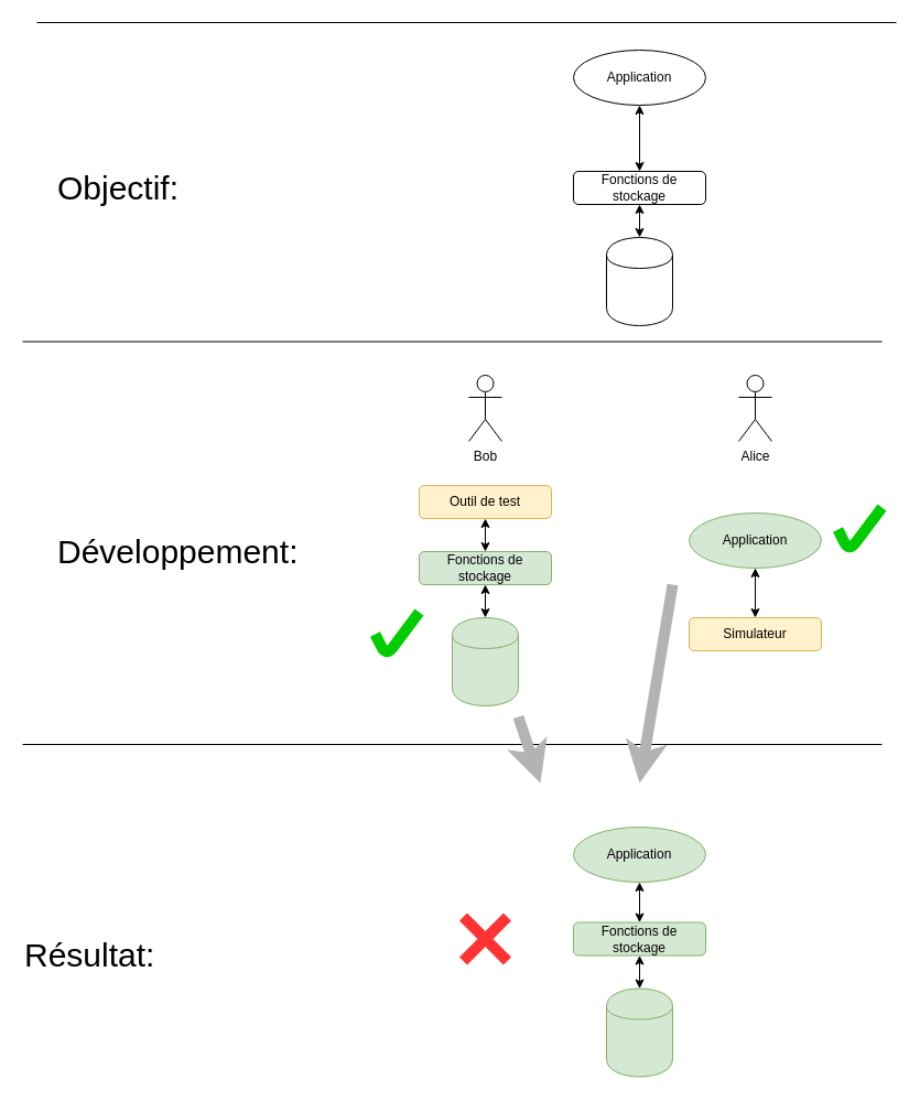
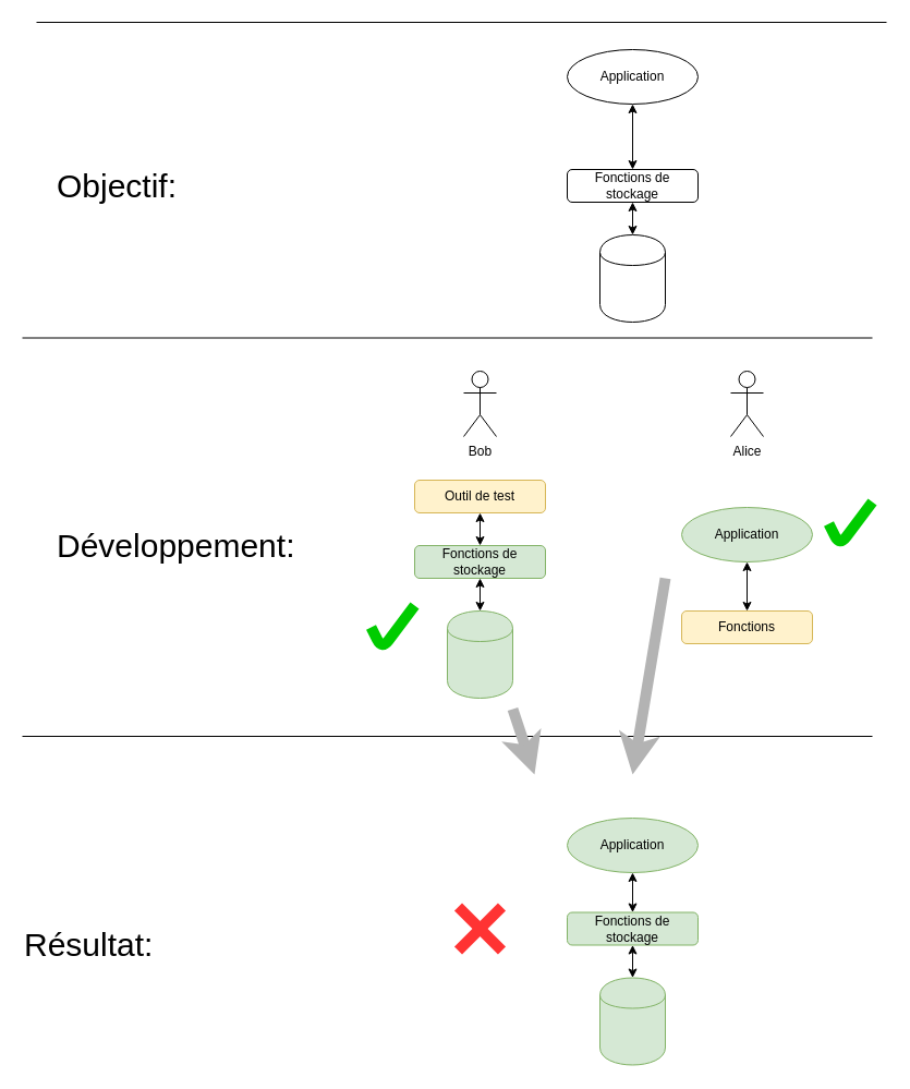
  <mxCell id="0" />
  <mxCell id="1" parent="0" />
  <mxCell id="2" value="" style="shape=cylinder;whiteSpace=wrap;html=1;boundedLbl=1;backgroundOutline=1;" vertex="1" parent="1"><mxGeometry x="550" y="215" width="60" height="80" as="geometry" /></mxCell>
  <mxCell id="3" value="Application" style="ellipse;whiteSpace=wrap;html=1;" vertex="1" parent="1"><mxGeometry x="520" y="45" width="120" height="50" as="geometry" /></mxCell>
  <mxCell id="4" value="Fonctions de stockage" style="rounded=1;whiteSpace=wrap;html=1;" vertex="1" parent="1"><mxGeometry x="520" y="155" width="120" height="30" as="geometry" /></mxCell>
  <mxCell id="5" value="" style="endArrow=classic;startArrow=classic;html=1;" edge="1" parent="1" source="2" target="4"><mxGeometry width="50" height="50" relative="1" as="geometry"><mxPoint x="320" y="345" as="sourcePoint" /><mxPoint x="370" y="295" as="targetPoint" /></mxGeometry></mxCell>
  <mxCell id="6" value="" style="endArrow=classic;startArrow=classic;html=1;" edge="1" parent="1" source="4" target="3"><mxGeometry width="50" height="50" relative="1" as="geometry"><mxPoint x="320" y="365" as="sourcePoint" /><mxPoint x="370" y="315" as="targetPoint" /></mxGeometry></mxCell>
  <mxCell id="7" value="Bob" style="shape=umlActor;verticalLabelPosition=bottom;labelBackgroundColor=#ffffff;verticalAlign=top;html=1;outlineConnect=0;" vertex="1" parent="1"><mxGeometry x="425" y="340" width="30" height="60" as="geometry" /></mxCell>
  <mxCell id="8" value="Alice" style="shape=umlActor;verticalLabelPosition=bottom;labelBackgroundColor=#ffffff;verticalAlign=top;html=1;outlineConnect=0;" vertex="1" parent="1"><mxGeometry x="670" y="340" width="30" height="60" as="geometry" /></mxCell>
  <mxCell id="9" value="" style="shape=cylinder;whiteSpace=wrap;html=1;boundedLbl=1;backgroundOutline=1;fillColor=#d5e8d4;strokeColor=#82b366;" vertex="1" parent="1"><mxGeometry x="410" y="560" width="60" height="80" as="geometry" /></mxCell>
  <mxCell id="10" value="Fonctions de stockage" style="rounded=1;whiteSpace=wrap;html=1;fillColor=#d5e8d4;strokeColor=#82b366;" vertex="1" parent="1"><mxGeometry x="380" y="500" width="120" height="30" as="geometry" /></mxCell>
  <mxCell id="11" value="" style="endArrow=classic;startArrow=classic;html=1;fillColor=#d5e8d4;strokeColor=#000000;" edge="1" parent="1" source="9" target="10"><mxGeometry width="50" height="50" relative="1" as="geometry"><mxPoint x="180" y="690" as="sourcePoint" /><mxPoint x="230" y="640" as="targetPoint" /></mxGeometry></mxCell>
  <mxCell id="12" value="Application" style="ellipse;whiteSpace=wrap;html=1;fillColor=#d5e8d4;strokeColor=#82b366;" vertex="1" parent="1"><mxGeometry x="625" y="465" width="120" height="50" as="geometry" /></mxCell>
- <mxCell id="13" value="Simulateur" style="rounded=1;whiteSpace=wrap;html=1;fillColor=#fff2cc;strokeColor=#d6b656;" vertex="1" parent="1"><mxGeometry x="625" y="560" width="120" height="30" as="geometry" /></mxCell>
+ <mxCell id="13" value="Fonctions" style="rounded=1;whiteSpace=wrap;html=1;fillColor=#fff2cc;strokeColor=#d6b656;" vertex="1" parent="1"><mxGeometry x="625" y="560" width="120" height="30" as="geometry" /></mxCell>
  <mxCell id="14" value="Outil de test" style="rounded=1;whiteSpace=wrap;html=1;fillColor=#fff2cc;strokeColor=#d6b656;" vertex="1" parent="1"><mxGeometry x="380" y="440" width="120" height="30" as="geometry" /></mxCell>
  <mxCell id="15" value="" style="endArrow=classic;startArrow=classic;html=1;" edge="1" parent="1" source="10" target="14"><mxGeometry width="50" height="50" relative="1" as="geometry"><mxPoint x="385" y="710" as="sourcePoint" /><mxPoint x="435" y="660" as="targetPoint" /></mxGeometry></mxCell>
  <mxCell id="16" value="" style="endArrow=classic;startArrow=classic;html=1;" edge="1" parent="1" source="13" target="12"><mxGeometry width="50" height="50" relative="1" as="geometry"><mxPoint x="210" y="700" as="sourcePoint" /><mxPoint x="260" y="650" as="targetPoint" /></mxGeometry></mxCell>
  <mxCell id="17" value="" style="shape=cylinder;whiteSpace=wrap;html=1;boundedLbl=1;backgroundOutline=1;fillColor=#d5e8d4;strokeColor=#82b366;" vertex="1" parent="1"><mxGeometry x="550" y="896.5" width="60" height="80" as="geometry" /></mxCell>
  <mxCell id="18" value="Fonctions de stockage" style="rounded=1;whiteSpace=wrap;html=1;fillColor=#d5e8d4;strokeColor=#82b366;" vertex="1" parent="1"><mxGeometry x="520" y="836.5" width="120" height="30" as="geometry" /></mxCell>
  <mxCell id="19" value="" style="endArrow=classic;startArrow=classic;html=1;fillColor=#d5e8d4;strokeColor=#000000;" edge="1" parent="1" source="17" target="18"><mxGeometry width="50" height="50" relative="1" as="geometry"><mxPoint x="320" y="1026.5" as="sourcePoint" /><mxPoint x="370" y="976.5" as="targetPoint" /></mxGeometry></mxCell>
  <mxCell id="20" value="Application" style="ellipse;whiteSpace=wrap;html=1;fillColor=#d5e8d4;strokeColor=#82b366;" vertex="1" parent="1"><mxGeometry x="520" y="750" width="120" height="50" as="geometry" /></mxCell>
  <mxCell id="21" value="" style="endArrow=classic;startArrow=classic;html=1;" edge="1" parent="1" source="18" target="20"><mxGeometry width="50" height="50" relative="1" as="geometry"><mxPoint x="280" y="1046.5" as="sourcePoint" /><mxPoint x="330" y="996.5" as="targetPoint" /></mxGeometry></mxCell>
  <mxCell id="22" value="Objectif:" style="text;html=1;strokeColor=none;fillColor=none;align=left;verticalAlign=middle;whiteSpace=wrap;rounded=0;fontSize=30;" vertex="1" parent="1"><mxGeometry x="50" y="160" width="155" height="20" as="geometry" /></mxCell>
  <mxCell id="23" value="" style="endArrow=none;html=1;strokeColor=#000000;fontSize=30;" edge="1" parent="1"><mxGeometry width="50" height="50" relative="1" as="geometry"><mxPoint x="33" y="20" as="sourcePoint" /><mxPoint x="813" y="20" as="targetPoint" /></mxGeometry></mxCell>
  <mxCell id="24" value="" style="endArrow=none;html=1;strokeColor=#000000;fontSize=30;" edge="1" parent="1"><mxGeometry width="50" height="50" relative="1" as="geometry"><mxPoint x="20" y="309.5" as="sourcePoint" /><mxPoint x="800" y="309.5" as="targetPoint" /></mxGeometry></mxCell>
  <mxCell id="25" value="Développement:" style="text;html=1;strokeColor=none;fillColor=none;align=left;verticalAlign=middle;whiteSpace=wrap;rounded=0;fontSize=30;" vertex="1" parent="1"><mxGeometry x="50" y="490" width="155" height="20" as="geometry" /></mxCell>
  <mxCell id="26" value="" style="endArrow=none;html=1;strokeColor=#000000;fontSize=30;" edge="1" parent="1"><mxGeometry width="50" height="50" relative="1" as="geometry"><mxPoint x="20" y="675" as="sourcePoint" /><mxPoint x="800" y="675" as="targetPoint" /></mxGeometry></mxCell>
  <mxCell id="27" value="Résultat:" style="text;html=1;strokeColor=none;fillColor=none;align=left;verticalAlign=middle;whiteSpace=wrap;rounded=0;fontSize=30;" vertex="1" parent="1"><mxGeometry x="20" y="855.5" width="155" height="20" as="geometry" /></mxCell>
  <mxCell id="28" value="" style="endArrow=none;html=1;strokeColor=#00CC00;fontSize=30;strokeWidth=10;" edge="1" parent="1"><mxGeometry width="50" height="50" relative="1" as="geometry"><mxPoint x="340" y="575" as="sourcePoint" /><mxPoint x="380" y="555" as="targetPoint" /><Array as="points"><mxPoint x="350" y="595" /></Array></mxGeometry></mxCell>
  <mxCell id="29" value="" style="endArrow=none;html=1;strokeColor=#00CC00;fontSize=30;strokeWidth=10;" edge="1" parent="1"><mxGeometry width="50" height="50" relative="1" as="geometry"><mxPoint x="760" y="480" as="sourcePoint" /><mxPoint x="800" y="460" as="targetPoint" /><Array as="points"><mxPoint x="770" y="500" /></Array></mxGeometry></mxCell>
  <mxCell id="30" value="" style="group" vertex="1" connectable="0" parent="1"><mxGeometry x="420" y="831.5" width="40" height="40" as="geometry" /></mxCell>
  <mxCell id="31" value="" style="endArrow=none;html=1;strokeColor=#FF3333;fontSize=30;strokeWidth=10;" edge="1" parent="30"><mxGeometry width="50" height="50" relative="1" as="geometry"><mxPoint y="40" as="sourcePoint" /><mxPoint x="40" as="targetPoint" /></mxGeometry></mxCell>
  <mxCell id="32" value="" style="endArrow=none;html=1;strokeColor=#FF3333;fontSize=30;strokeWidth=10;" edge="1" parent="30"><mxGeometry width="50" height="50" relative="1" as="geometry"><mxPoint x="40" y="40" as="sourcePoint" /><mxPoint as="targetPoint" /></mxGeometry></mxCell>
  <mxCell id="33" value="" style="endArrow=classic;html=1;strokeColor=#B3B3B3;strokeWidth=10;fontSize=30;" edge="1" parent="1"><mxGeometry width="50" height="50" relative="1" as="geometry"><mxPoint x="470" y="650" as="sourcePoint" /><mxPoint x="490" y="710" as="targetPoint" /></mxGeometry></mxCell>
  <mxCell id="34" value="" style="endArrow=classic;html=1;strokeColor=#B3B3B3;strokeWidth=10;fontSize=30;" edge="1" parent="1"><mxGeometry width="50" height="50" relative="1" as="geometry"><mxPoint x="610" y="530" as="sourcePoint" /><mxPoint x="580" y="710" as="targetPoint" /></mxGeometry></mxCell>
